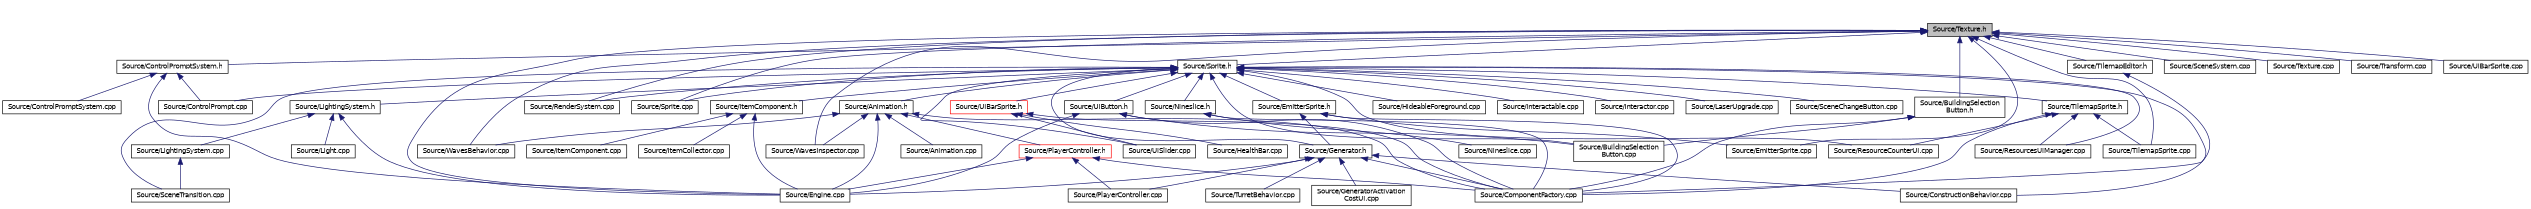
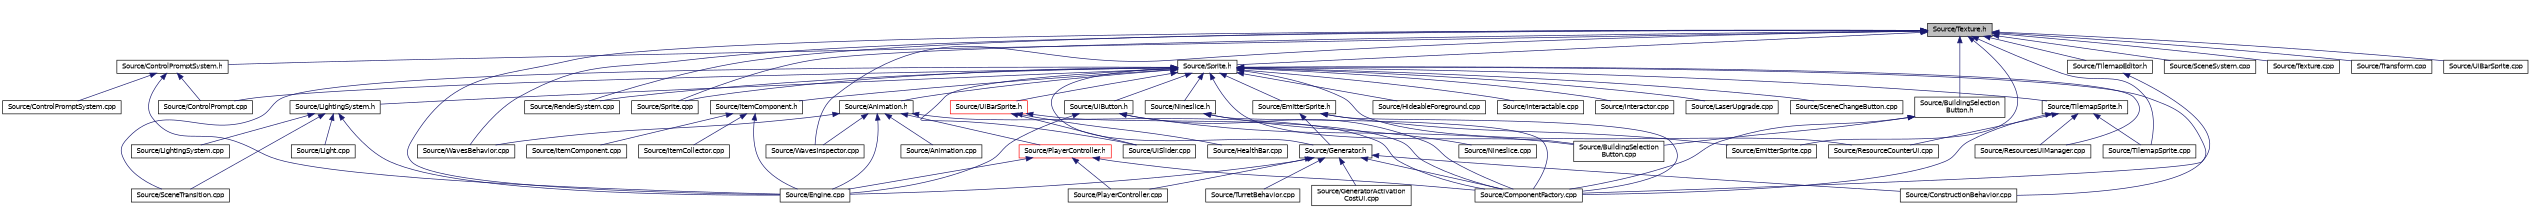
  digraph {
    node [color=black fillcolor=white fontname=Helvetica fontsize=10 shape=record style=filled]
    edge [color=midnightblue dir=back fontname=Helvetica fontsize=10 labelfontname=Helvetica labelfontsize=10 style=solid]
    n1 [fillcolor=grey75 fontcolor=black height=0.2 label="Source/Texture.h" width=0.4]
    n2 [height=0.2 label="Source/BuildingSelection\lButton.h" width=0.4]
    n3 [height=0.2 label="Source/ControlPromptSystem.h" width=0.4]
    n4 [height=0.2 label="Source/Engine.cpp" width=0.4]
    n5 [height=0.2 label="Source/EmitterSprite.cpp" width=0.4]
    n6 [height=0.2 label="Source/RenderSystem.cpp" width=0.4]
    n7 [height=0.2 label="Source/SceneSystem.cpp" width=0.4]
    n8 [height=0.2 label="Source/Sprite.cpp" width=0.4]
    n9 [height=0.2 label="Source/Sprite.h" width=0.4]
    n10 [height=0.2 label="Source/WavesBehavior.cpp" width=0.4]
    n11 [height=0.2 label="Source/WavesInspector.cpp" width=0.4]
    n12 [height=0.2 label="Source/TilemapSprite.cpp" width=0.4]
    n13 [height=0.2 label="Source/Texture.cpp" width=0.4]
    n14 [height=0.2 label="Source/TilemapEditor.h" width=0.4]
    n15 [height=0.2 label="Source/Transform.cpp" width=0.4]
    n16 [height=0.2 label="Source/UiBarSprite.cpp" width=0.4]
    n17 [height=0.2 label="Source/BuildingSelection\lButton.cpp" width=0.4]
    n18 [height=0.2 label="Source/ComponentFactory.cpp" width=0.4]
    n19 [height=0.2 label="Source/ControlPrompt.cpp" width=0.4]
    n20 [height=0.2 label="Source/ControlPromptSystem.cpp" width=0.4]
    n21 [height=0.2 label="Source/Animation.h" width=0.4]
    n22 [height=0.2 label="Source/ConstructionBehavior.cpp" width=0.4]
    n23 [height=0.2 label="Source/EmitterSprite.h" width=0.4]
    n24 [height=0.2 label="Source/Generator.h" width=0.4]
    n25 [height=0.2 label="Source/HideableForeground.cpp" width=0.4]
    n26 [height=0.2 label="Source/Interactable.cpp" width=0.4]
    n27 [height=0.2 label="Source/Interactor.cpp" width=0.4]
    n28 [height=0.2 label="Source/ItemComponent.h" width=0.4]
    n29 [height=0.2 label="Source/LaserUpgrade.cpp" width=0.4]
    n30 [height=0.2 label="Source/LightingSystem.h" width=0.4]
    n31 [height=0.2 label="Source/SceneTransition.cpp" width=0.4]
    n32 [height=0.2 label="Source/Nineslice.h" width=0.4]
    n33 [height=0.2 label="Source/ResourceCounterUi.cpp" width=0.4]
    n34 [height=0.2 label="Source/ResourcesUiManager.cpp" width=0.4]
    n35 [height=0.2 label="Source/SceneChangeButton.cpp" width=0.4]
    n36 [height=0.2 label="Source/TilemapSprite.h" width=0.4]
    n37 [color=red height=0.2 label="Source/UiBarSprite.h" width=0.4]
    n38 [height=0.2 label="Source/UiSlider.cpp" width=0.4]
    n39 [height=0.2 label="Source/UiButton.h" width=0.4]
    n40 [height=0.2 label="Source/Animation.cpp" width=0.4]
    n41 [color=red height=0.2 label="Source/PlayerController.h" width=0.4]
    n42 [height=0.2 label="Source/PlayerController.cpp" width=0.4]
    n43 [height=0.2 label="Source/GeneratorActivation\lCostUi.cpp" width=0.4]
    n44 [height=0.2 label="Source/TurretBehavior.cpp" width=0.4]
    n45 [height=0.2 label="Source/ItemCollector.cpp" width=0.4]
    n46 [height=0.2 label="Source/ItemComponent.cpp" width=0.4]
    n47 [height=0.2 label="Source/Light.cpp" width=0.4]
    n48 [height=0.2 label="Source/LightingSystem.cpp" width=0.4]
    n49 [height=0.2 label="Source/Nineslice.cpp" width=0.4]
    n50 [height=0.2 label="Source/HealthBar.cpp" width=0.4]
    n1 -> n2
    n1 -> n3
    n1 -> n4
    n1 -> n5
    n1 -> n6
    n1 -> n7
    n1 -> n8
    n1 -> n9
    n1 -> n10
    n1 -> n11
    n1 -> n12
    n1 -> n13
    n1 -> n14
    n1 -> n15
    n1 -> n16
    n2 -> n17
    n2 -> n18
    n3 -> n4
    n3 -> n19
    n3 -> n20
    n9 -> n6
    n9 -> n8
    n9 -> n17
    n9 -> n19
    n9 -> n21
    n9 -> n22
    n9 -> n23
    n9 -> n24
    n9 -> n25
    n9 -> n26
    n9 -> n27
    n9 -> n28
    n9 -> n29
    n9 -> n30
    n9 -> n31
    n9 -> n32
    n9 -> n33
    n9 -> n34
    n9 -> n35
    n9 -> n36
    n9 -> n37
    n9 -> n38
    n9 -> n39
    n14 -> n18
    n21 -> n4
    n21 -> n10
    n21 -> n11
    n21 -> n18
    n21 -> n40
    n21 -> n41
    n23 -> n5
    n23 -> n18
    n23 -> n24
    n24 -> n4
    n24 -> n18
    n24 -> n22
    n24 -> n42
    n24 -> n43
    n24 -> n44
    n28 -> n4
    n28 -> n45
    n28 -> n46
    n30 -> n4
-   n48 -> n31
+   n30 -> n31
    n30 -> n47
    n30 -> n48
    n32 -> n18
    n32 -> n49
    n36 -> n12
    n36 -> n18
    n36 -> n33
    n36 -> n34
    n37 -> n18
    n37 -> n38
    n37 -> n50
    n39 -> n4
    n39 -> n17
    n39 -> n18
    n41 -> n4
    n41 -> n18
    n41 -> n42
  }
